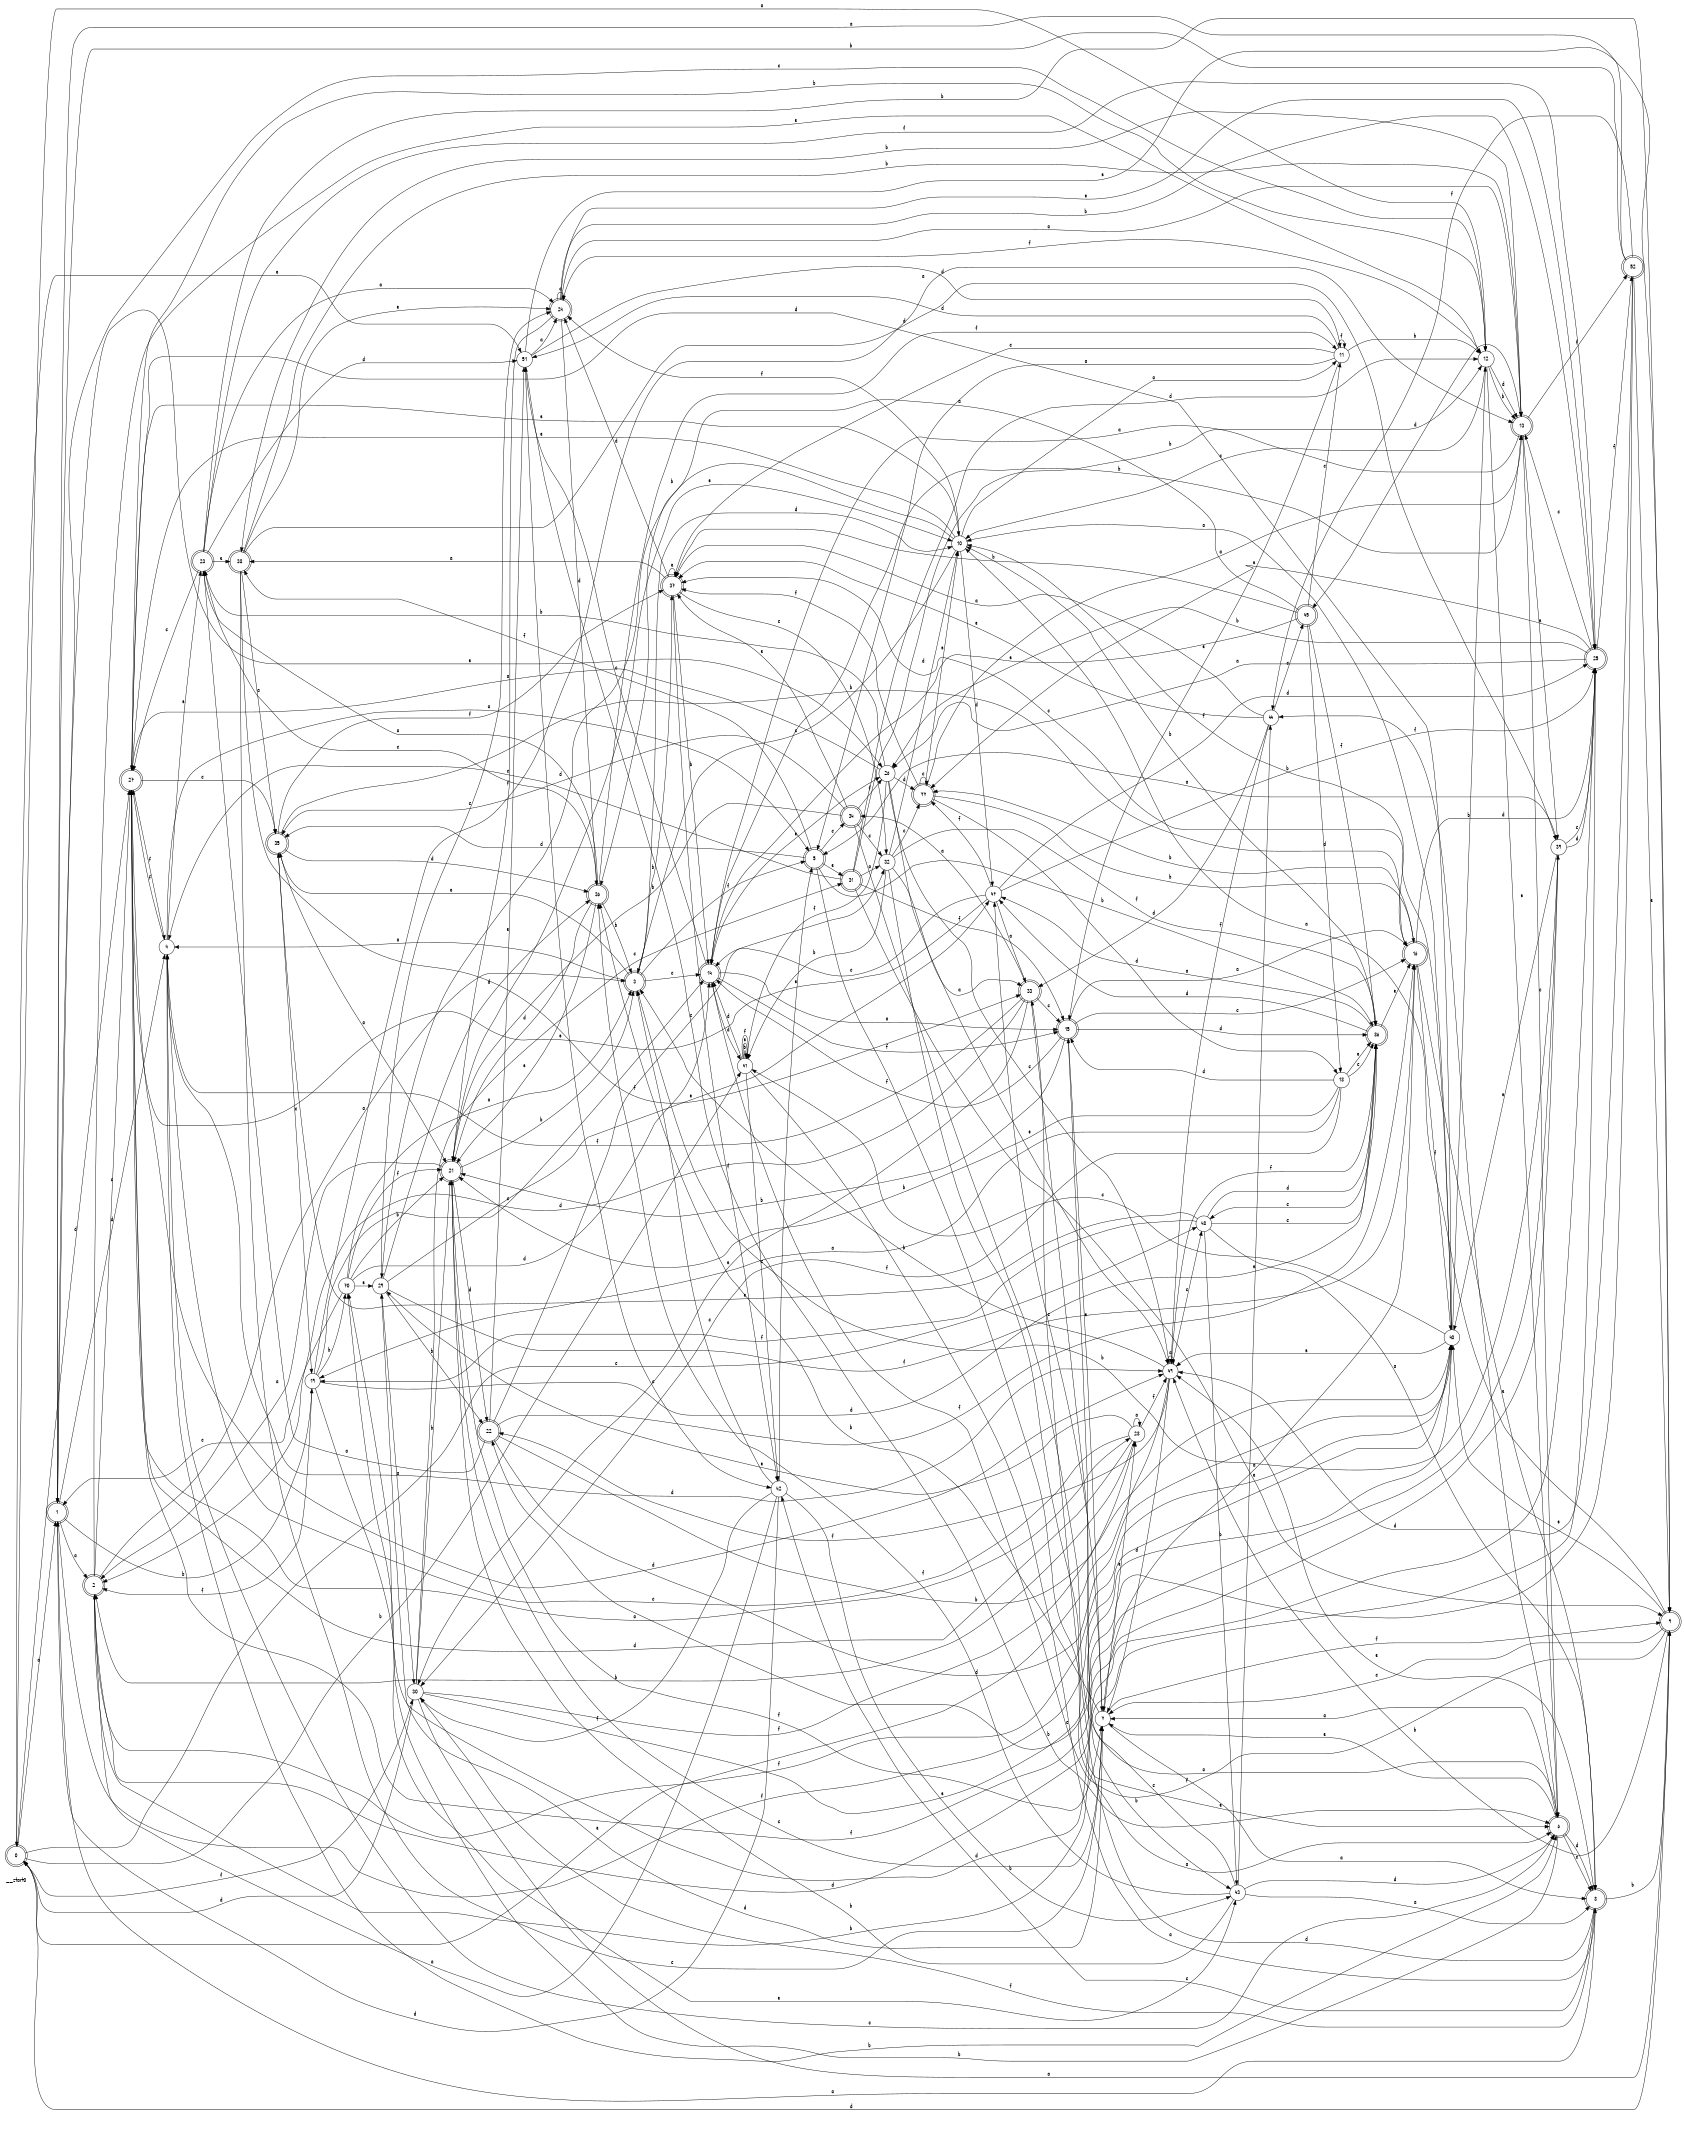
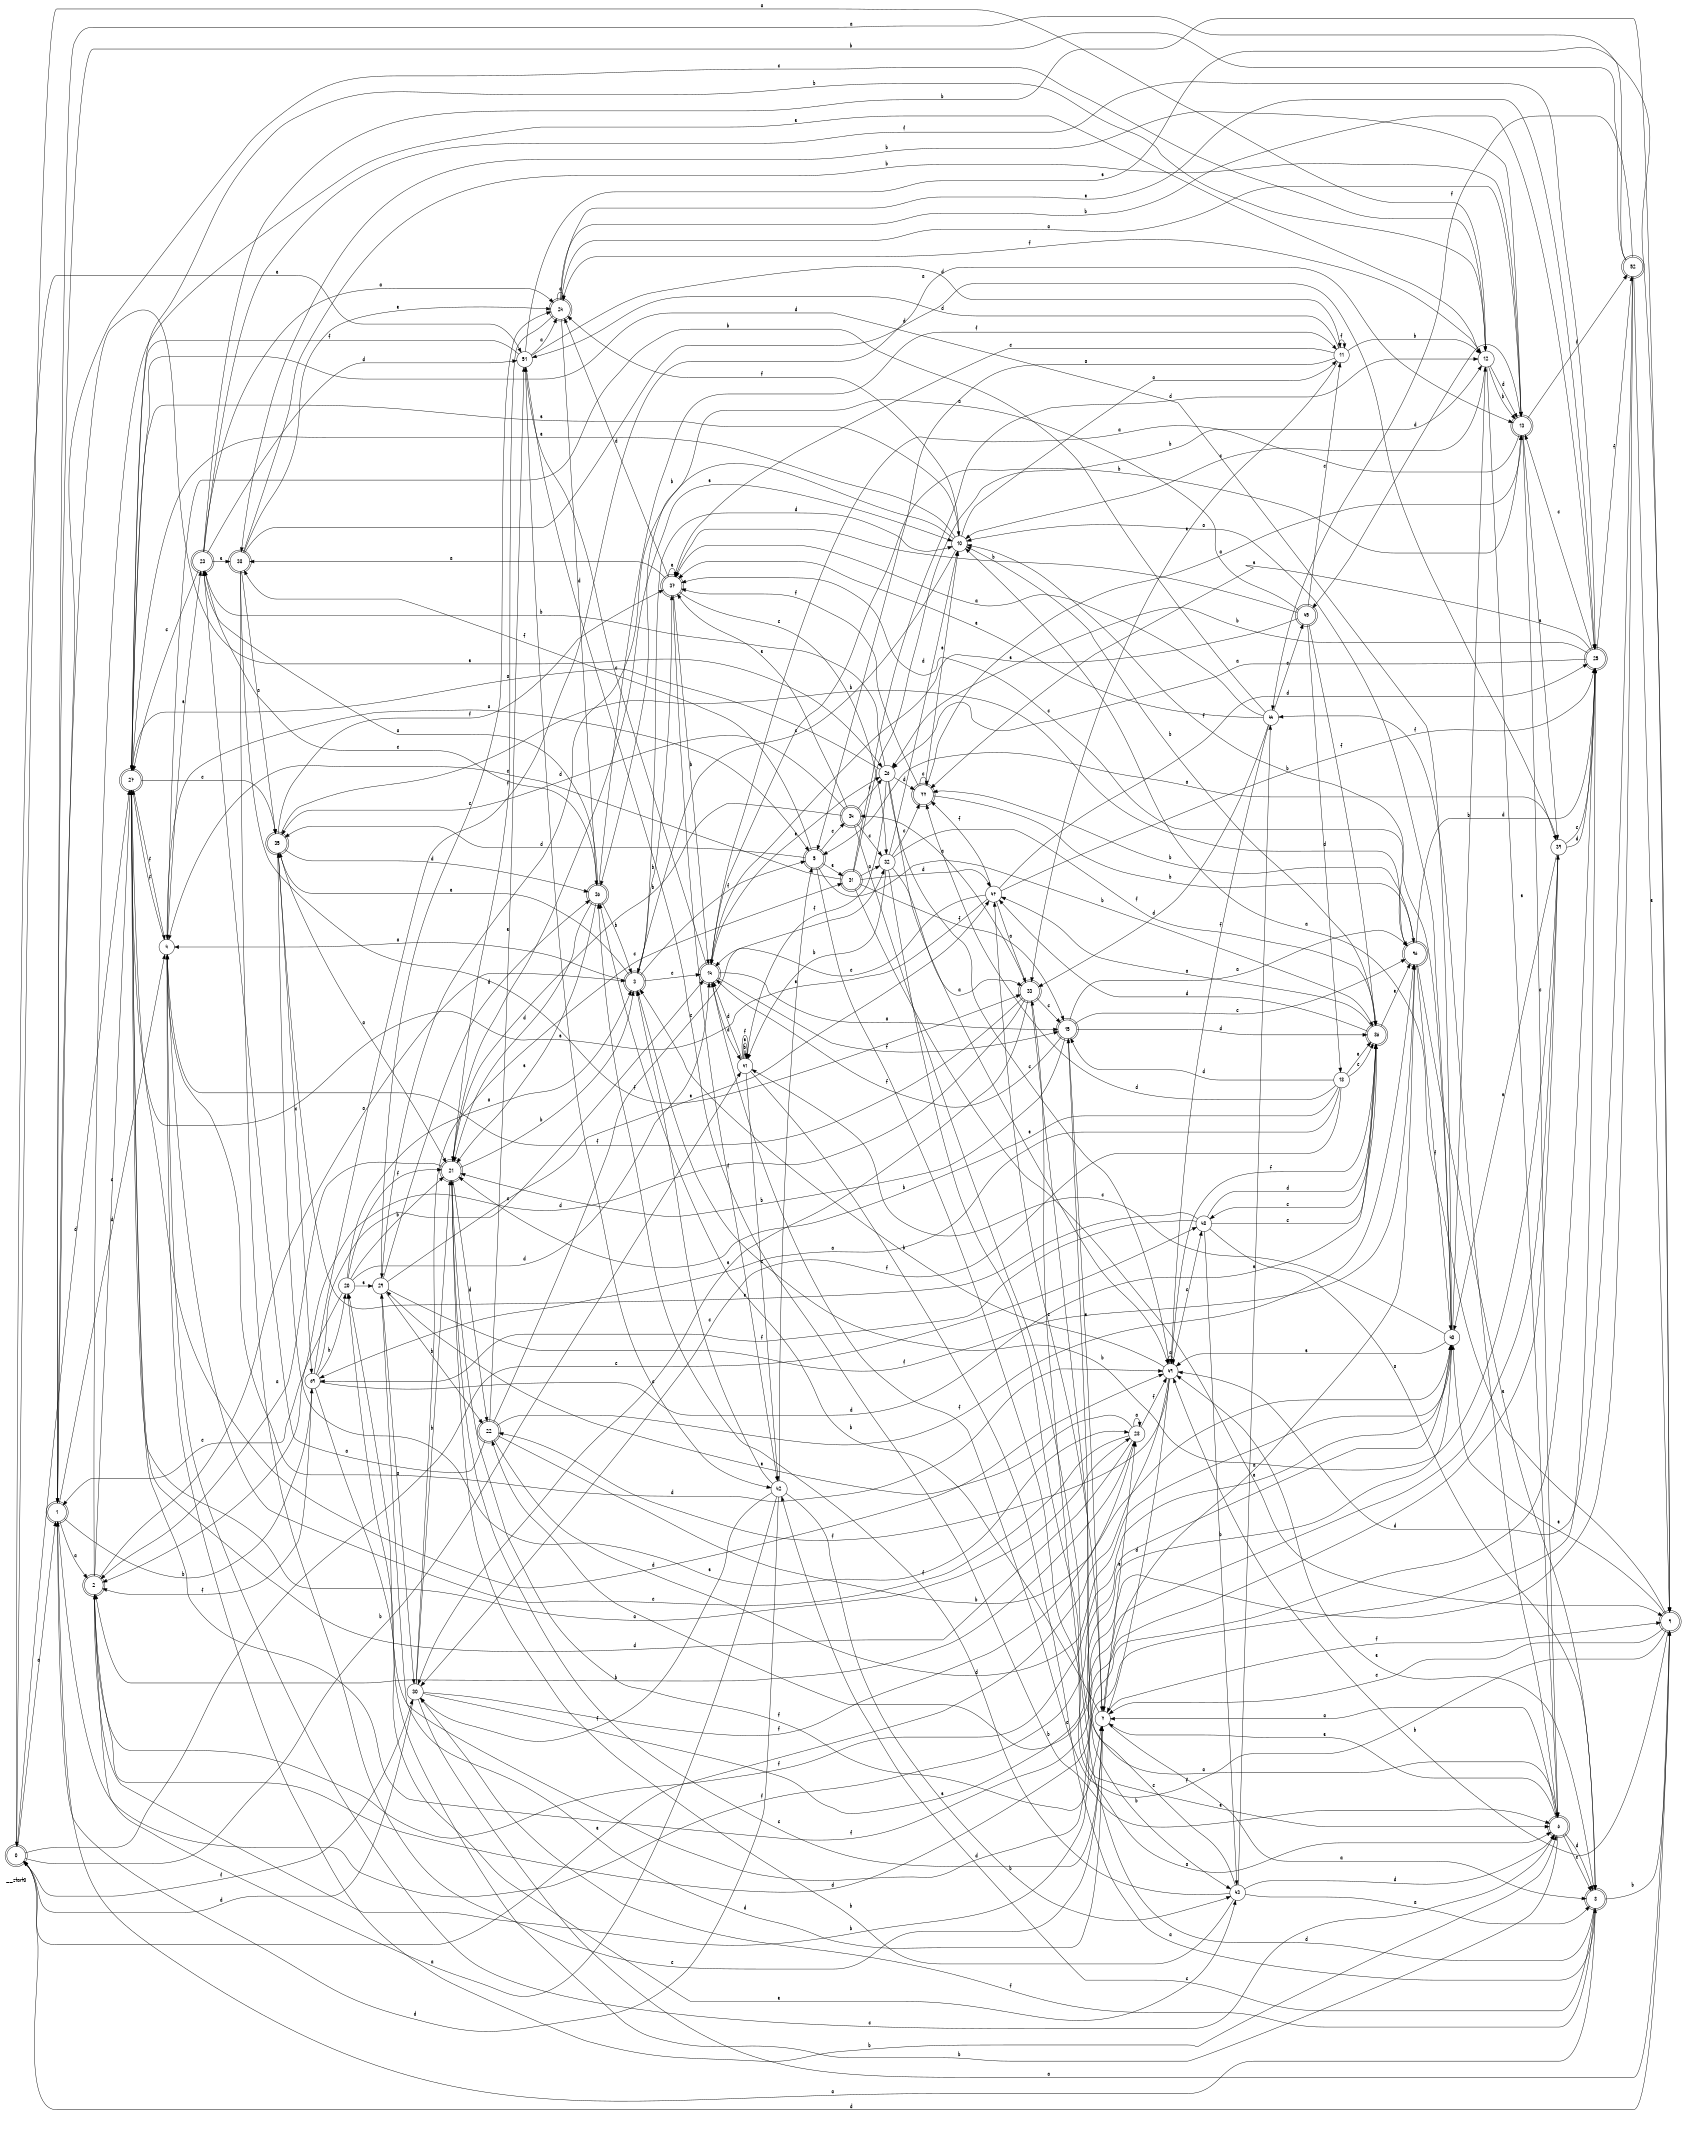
  digraph {
    fontname="Patrick Hand"
    rankdir=LR
    node [fontname="Patrick Hand" shape=doublecircle color=black fillcolor=white style="rounded,filled"]
    edge [fontname="Patrick Hand"]
    __start0 [shape=none color="" fillcolor="" style=""]
    n2 [label=0]
    n3 [label=1]
    n4 [label=27]
    n5 [label=30 shape=circle style=filled]
    n6 [label=41 shape=circle style=filled]
    n7 [label=48 shape=circle style=filled]
    n8 [label=51 shape=circle style=filled]
    n9 [label=2]
    n10 [label=4 shape=circle style=filled]
    n11 [label=12 shape=circle style=filled]
-   n12 [label=19 shape=circle style=filled]
+   n12 [label=69 shape=circle style=filled]
    n13 [label=26 shape=circle style=filled]
    n14 [label=40 shape=circle style=filled]
    n15 [label=10 shape=circle style=filled]
    n16 [label=35]
    n17 [label=49 shape=circle style=filled]
    n18 [label=28 shape=circle style=filled]
    n19 [label=31]
    n20 [label=9]
    n21 [label=21]
    n22 [label=14]
    n23 [label=8]
    n24 [label=42 shape=circle style=filled]
    n25 [label=86]
    n26 [label=43 shape=circle style=filled]
    n27 [label=6]
    n28 [label=11 shape=circle style=filled]
    n29 [label=24]
    n30 [label=3]
    n31 [label=25]
    n32 [label=39 shape=circle style=filled]
    n33 [label=5]
    n34 [label=23]
    n35 [label=13]
-   n36 [label=70 shape=circle style=filled]
+   n36 [label=20 shape=circle style=filled]
    n37 [label=77]
    n38 [label=37]
    n39 [label=52]
    n40 [label=34]
    n41 [label=38]
    n42 [label=29 shape=circle style=filled]
    n43 [label=47 shape=circle style=filled]
    n44 [label=15]
    n45 [label=36]
-   n46 [label=16]
+   n46 [label=96]
    n47 [label=32 shape=circle style=filled]
    n48 [label=7 shape=circle style=filled]
    n49 [label=44 shape=circle style=filled]
    n50 [label=22]
    n51 [label=33]
    n52 [label=45]
    n53 [label=18 shape=circle style=filled]
    n2 -> n3 [label=a]
    n2 -> n4 [label=d]
    n2 -> n5 [label=f]
    n2 -> n6 [label=b]
    n2 -> n7 [label=c]
    n2 -> n8 [label=e]
    n3 -> n9 [label=a]
    n3 -> n10 [label=d]
    n3 -> n11 [label=c]
    n3 -> n12 [label=b]
    n3 -> n13 [label=e]
    n3 -> n14 [label=f]
    n4 -> n10 [label=f]
    n4 -> n11 [label=b]
    n4 -> n15 [label=e]
    n4 -> n16 [label=c]
    n4 -> n17 [label=d]
    n4 -> n18 [label=a]
    n5 -> n2 [label=d]
    n5 -> n14 [label=e]
    n5 -> n18 [label=f]
    n5 -> n19 [label=c]
    n5 -> n20 [label=a]
    n5 -> n21 [label=b]
    n6 -> n6 [label=b]
    n6 -> n6 [label=e]
    n6 -> n6 [label=f]
    n6 -> n22 [label=d]
    n6 -> n23 [label=a]
    n6 -> n24 [label=c]
    n7 -> n12 [label=f]
    n7 -> n16 [label=e]
    n7 -> n23 [label=a]
    n7 -> n25 [label=c]
    n7 -> n25 [label=d]
    n7 -> n26 [label=b]
+   n8 -> n4 [label=f]
    n8 -> n20 [label=e]
    n8 -> n24 [label=c]
    n8 -> n27 [label=b]
    n8 -> n28 [label=d]
    n8 -> n29 [label=a]
    n9 -> n4 [label=c]
    n9 -> n11 [label=e]
    n9 -> n14 [label=f]
    n9 -> n30 [label=a]
    n9 -> n31 [label=b]
    n9 -> n32 [label=d]
    n10 -> n4 [label=f]
    n10 -> n17 [label=d]
    n10 -> n27 [label=b]
    n10 -> n27 [label=c]
    n10 -> n33 [label=a]
    n10 -> n34 [label=e]
    n11 -> n2 [label=a]
    n11 -> n15 [label=c]
    n11 -> n27 [label=e]
    n11 -> n29 [label=f]
    n11 -> n35 [label=b]
    n11 -> n35 [label=d]
    n12 -> n9 [label=f]
    n12 -> n22 [label=c]
    n12 -> n25 [label=d]
    n12 -> n26 [label=e]
    n12 -> n35 [label=a]
    n12 -> n36 [label=b]
    n13 -> n4 [label=a]
    n13 -> n6 [label=f]
    n13 -> n17 [label=c]
    n13 -> n17 [label=e]
    n13 -> n34 [label=b]
    n13 -> n37 [label=d]
    n14 -> n4 [label=d]
    n14 -> n6 [label=c]
    n14 -> n11 [label=b]
    n14 -> n15 [label=a]
    n14 -> n15 [label=f]
    n14 -> n17 [label=e]
    n15 -> n4 [label=e]
    n15 -> n28 [label=a]
    n15 -> n29 [label=f]
    n15 -> n30 [label=c]
    n15 -> n42 [label=b]
-   n15 -> n43 [label=d]
+   n19 -> n43 [label=d]
    n16 -> n12 [label=c]
+   n16 -> n18 [label=e]
    n16 -> n21 [label=a]
    n16 -> n38 [label=f]
    n16 -> n45 [label=d]
    n16 -> n46 [label=b]
    n17 -> n2 [label=e]
    n17 -> n7 [label=c]
    n17 -> n17 [label=a]
    n17 -> n30 [label=b]
    n17 -> n48 [label=d]
    n17 -> n50 [label=f]
    n18 -> n4 [label=d]
    n18 -> n9 [label=b]
    n18 -> n10 [label=c]
    n18 -> n17 [label=f]
    n18 -> n18 [label=a]
    n18 -> n42 [label=e]
    n19 -> n10 [label=c]
    n19 -> n11 [label=b]
    n19 -> n11 [label=d]
    n19 -> n20 [label=e]
    n19 -> n44 [label=f]
    n19 -> n47 [label=a]
    n20 -> n2 [label=d]
    n20 -> n14 [label=e]
    n20 -> n15 [label=a]
    n20 -> n17 [label=b]
    n20 -> n22 [label=f]
    n20 -> n48 [label=c]
    n21 -> n9 [label=a]
    n21 -> n15 [label=e]
    n21 -> n30 [label=b]
    n21 -> n48 [label=c]
    n21 -> n48 [label=f]
    n21 -> n50 [label=d]
    n22 -> n6 [label=d]
    n22 -> n8 [label=c]
    n22 -> n13 [label=e]
    n22 -> n35 [label=b]
    n22 -> n44 [label=a]
    n22 -> n44 [label=f]
    n23 -> n3 [label=a]
    n23 -> n5 [label=f]
    n23 -> n17 [label=e]
    n23 -> n20 [label=b]
    n23 -> n24 [label=c]
    n23 -> n51 [label=d]
    n24 -> n3 [label=d]
    n24 -> n5 [label=f]
    n24 -> n9 [label=a]
    n24 -> n26 [label=b]
    n24 -> n30 [label=c]
    n24 -> n33 [label=e]
    n25 -> n7 [label=c]
    n25 -> n15 [label=b]
    n25 -> n17 [label=f]
    n25 -> n43 [label=a]
    n25 -> n43 [label=d]
    n25 -> n46 [label=e]
    n26 -> n21 [label=b]
    n26 -> n23 [label=a]
    n26 -> n27 [label=d]
    n26 -> n44 [label=c]
    n26 -> n45 [label=f]
    n26 -> n49 [label=e]
    n27 -> n23 [label=c]
    n27 -> n23 [label=d]
    n27 -> n36 [label=b]
    n27 -> n48 [label=a]
    n27 -> n48 [label=e]
    n27 -> n49 [label=f]
    n28 -> n8 [label=d]
    n28 -> n11 [label=b]
    n28 -> n28 [label=f]
    n28 -> n33 [label=a]
    n28 -> n38 [label=c]
-   n28 -> n44 [label=e]
+   n28 -> n51 [label=e]
    n29 -> n21 [label=f]
    n29 -> n29 [label=c]
    n29 -> n31 [label=b]
    n29 -> n31 [label=e]
    n29 -> n35 [label=a]
    n29 -> n45 [label=d]
    n30 -> n10 [label=a]
    n30 -> n15 [label=d]
    n30 -> n16 [label=e]
    n30 -> n22 [label=c]
    n30 -> n33 [label=f]
    n30 -> n38 [label=b]
    n31 -> n13 [label=a]
    n31 -> n13 [label=b]
    n31 -> n35 [label=c]
    n31 -> n36 [label=d]
    n31 -> n37 [label=e]
    n31 -> n39 [label=f]
    n32 -> n4 [label=f]
    n32 -> n14 [label=e]
    n32 -> n30 [label=b]
    n32 -> n31 [label=c]
    n32 -> n31 [label=d]
    n32 -> n33 [label=a]
    n33 -> n16 [label=d]
    n33 -> n19 [label=e]
    n33 -> n25 [label=b]
    n33 -> n27 [label=a]
    n33 -> n40 [label=c]
    n33 -> n41 [label=f]
    n34 -> n4 [label=c]
    n34 -> n8 [label=d]
    n34 -> n20 [label=b]
    n34 -> n29 [label=a]
    n34 -> n31 [label=f]
    n34 -> n41 [label=e]
    n35 -> n22 [label=a]
    n35 -> n27 [label=c]
    n35 -> n32 [label=e]
    n35 -> n39 [label=f]
    n35 -> n41 [label=b]
    n35 -> n52 [label=d]
    n36 -> n3 [label=c]
    n36 -> n21 [label=b]
    n36 -> n21 [label=f]
    n36 -> n22 [label=d]
    n36 -> n30 [label=a]
    n36 -> n42 [label=e]
    n37 -> n15 [label=e]
    n37 -> n35 [label=a]
    n37 -> n37 [label=c]
    n37 -> n38 [label=f]
    n37 -> n46 [label=b]
-   n37 -> n53 [label=d]
+   n53 -> n37 [label=d]
    n38 -> n22 [label=b]
    n38 -> n24 [label=f]
    n38 -> n29 [label=d]
    n38 -> n38 [label=e]
    n38 -> n41 [label=a]
    n38 -> n47 [label=c]
    n39 -> n3 [label=a]
    n39 -> n3 [label=b]
    n39 -> n17 [label=d]
    n39 -> n20 [label=e]
    n39 -> n49 [label=f]
    n39 -> n50 [label=c]
    n40 -> n13 [label=f]
    n40 -> n16 [label=d]
    n40 -> n21 [label=b]
    n40 -> n27 [label=a]
    n40 -> n38 [label=e]
    n40 -> n47 [label=c]
    n41 -> n16 [label=a]
    n41 -> n29 [label=e]
    n41 -> n32 [label=d]
    n41 -> n35 [label=b]
    n41 -> n48 [label=c]
    n41 -> n51 [label=f]
    n42 -> n5 [label=a]
    n42 -> n29 [label=c]
    n42 -> n43 [label=e]
    n42 -> n45 [label=d]
    n42 -> n46 [label=f]
    n42 -> n50 [label=b]
    n43 -> n4 [label=e]
    n43 -> n22 [label=c]
    n43 -> n31 [label=b]
    n43 -> n31 [label=d]
    n43 -> n37 [label=f]
    n43 -> n51 [label=a]
    n44 -> n21 [label=b]
    n44 -> n22 [label=f]
    n44 -> n25 [label=d]
    n44 -> n46 [label=a]
    n44 -> n46 [label=c]
    n44 -> n48 [label=e]
    n45 -> n21 [label=d]
    n45 -> n21 [label=e]
    n45 -> n28 [label=f]
    n45 -> n30 [label=b]
    n45 -> n34 [label=a]
    n45 -> n34 [label=c]
    n46 -> n14 [label=f]
    n46 -> n23 [label=e]
    n46 -> n31 [label=d]
    n46 -> n37 [label=b]
    n46 -> n38 [label=c]
    n46 -> n48 [label=a]
    n47 -> n6 [label=b]
    n47 -> n15 [label=d]
    n47 -> n25 [label=f]
    n47 -> n27 [label=e]
    n47 -> n37 [label=c]
    n47 -> n51 [label=a]
    n48 -> n18 [label=e]
    n48 -> n20 [label=f]
    n48 -> n23 [label=a]
    n48 -> n42 [label=d]
    n48 -> n43 [label=c]
    n48 -> n45 [label=b]
+   n49 -> n10 [label=b]
    n49 -> n17 [label=f]
    n49 -> n38 [label=a]
    n49 -> n38 [label=e]
    n49 -> n51 [label=d]
    n49 -> n52 [label=c]
    n50 -> n8 [label=e]
    n50 -> n14 [label=b]
    n50 -> n14 [label=d]
    n50 -> n34 [label=a]
    n50 -> n46 [label=f]
    n50 -> n47 [label=c]
    n51 -> n5 [label=e]
    n51 -> n9 [label=d]
    n51 -> n10 [label=f]
    n51 -> n26 [label=b]
    n51 -> n40 [label=a]
    n51 -> n44 [label=c]
    n52 -> n22 [label=e]
    n52 -> n25 [label=f]
    n52 -> n28 [label=c]
    n52 -> n38 [label=b]
    n52 -> n45 [label=a]
    n52 -> n53 [label=d]
    n53 -> n5 [label=f]
    n53 -> n12 [label=a]
    n53 -> n21 [label=b]
    n53 -> n25 [label=c]
    n53 -> n25 [label=e]
    n53 -> n44 [label=d]
  }
